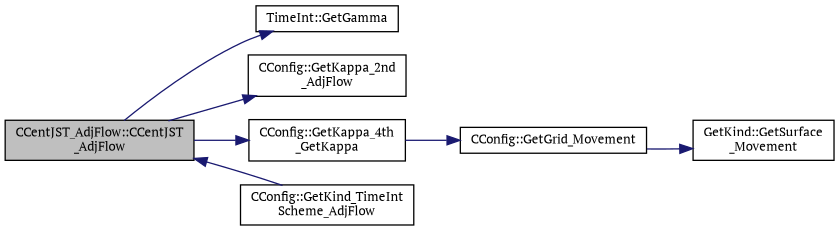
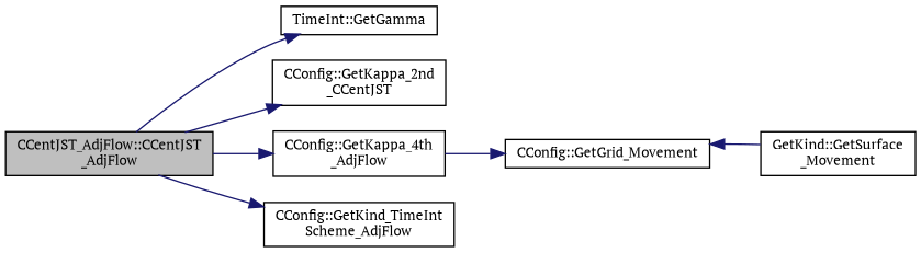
  digraph {
    fontname="PT Serif"
    rankdir=LR
    node [color=black fillcolor=white fontname="PT Serif" fontsize=10 shape=record style=filled]
    edge [color=midnightblue fontname="PT Serif" fontsize=10 labelfontname=Helvetica labelfontsize=10 style=solid]
    n1 [fillcolor=grey75 fontcolor=black height=0.2 label="CCentJST_AdjFlow::CCentJST\l_AdjFlow" width=0.4]
    n2 [height=0.2 label="TimeInt::GetGamma" width=0.4]
-   n3 [height=0.2 label="CConfig::GetKappa_2nd\l_AdjFlow" width=0.4]
-   n4 [height=0.2 label="CConfig::GetKappa_4th\l_GetKappa" width=0.4]
+   n3 [height=0.2 label="CConfig::GetKappa_2nd\l_CCentJST" width=0.4]
+   n4 [height=0.2 label="CConfig::GetKappa_4th\l_AdjFlow" width=0.4]
    n5 [height=0.2 label="CConfig::GetKind_TimeInt\lScheme_AdjFlow" width=0.4]
    n6 [height=0.2 label="CConfig::GetGrid_Movement" width=0.4]
    n7 [height=0.2 label="GetKind::GetSurface\l_Movement" width=0.4]
    n1 -> n2
    n1 -> n3
    n1 -> n4
-   n5 -> n1
+   n1 -> n5
    n4 -> n6
-   n6 -> n7
+   n7 -> n6
  }
